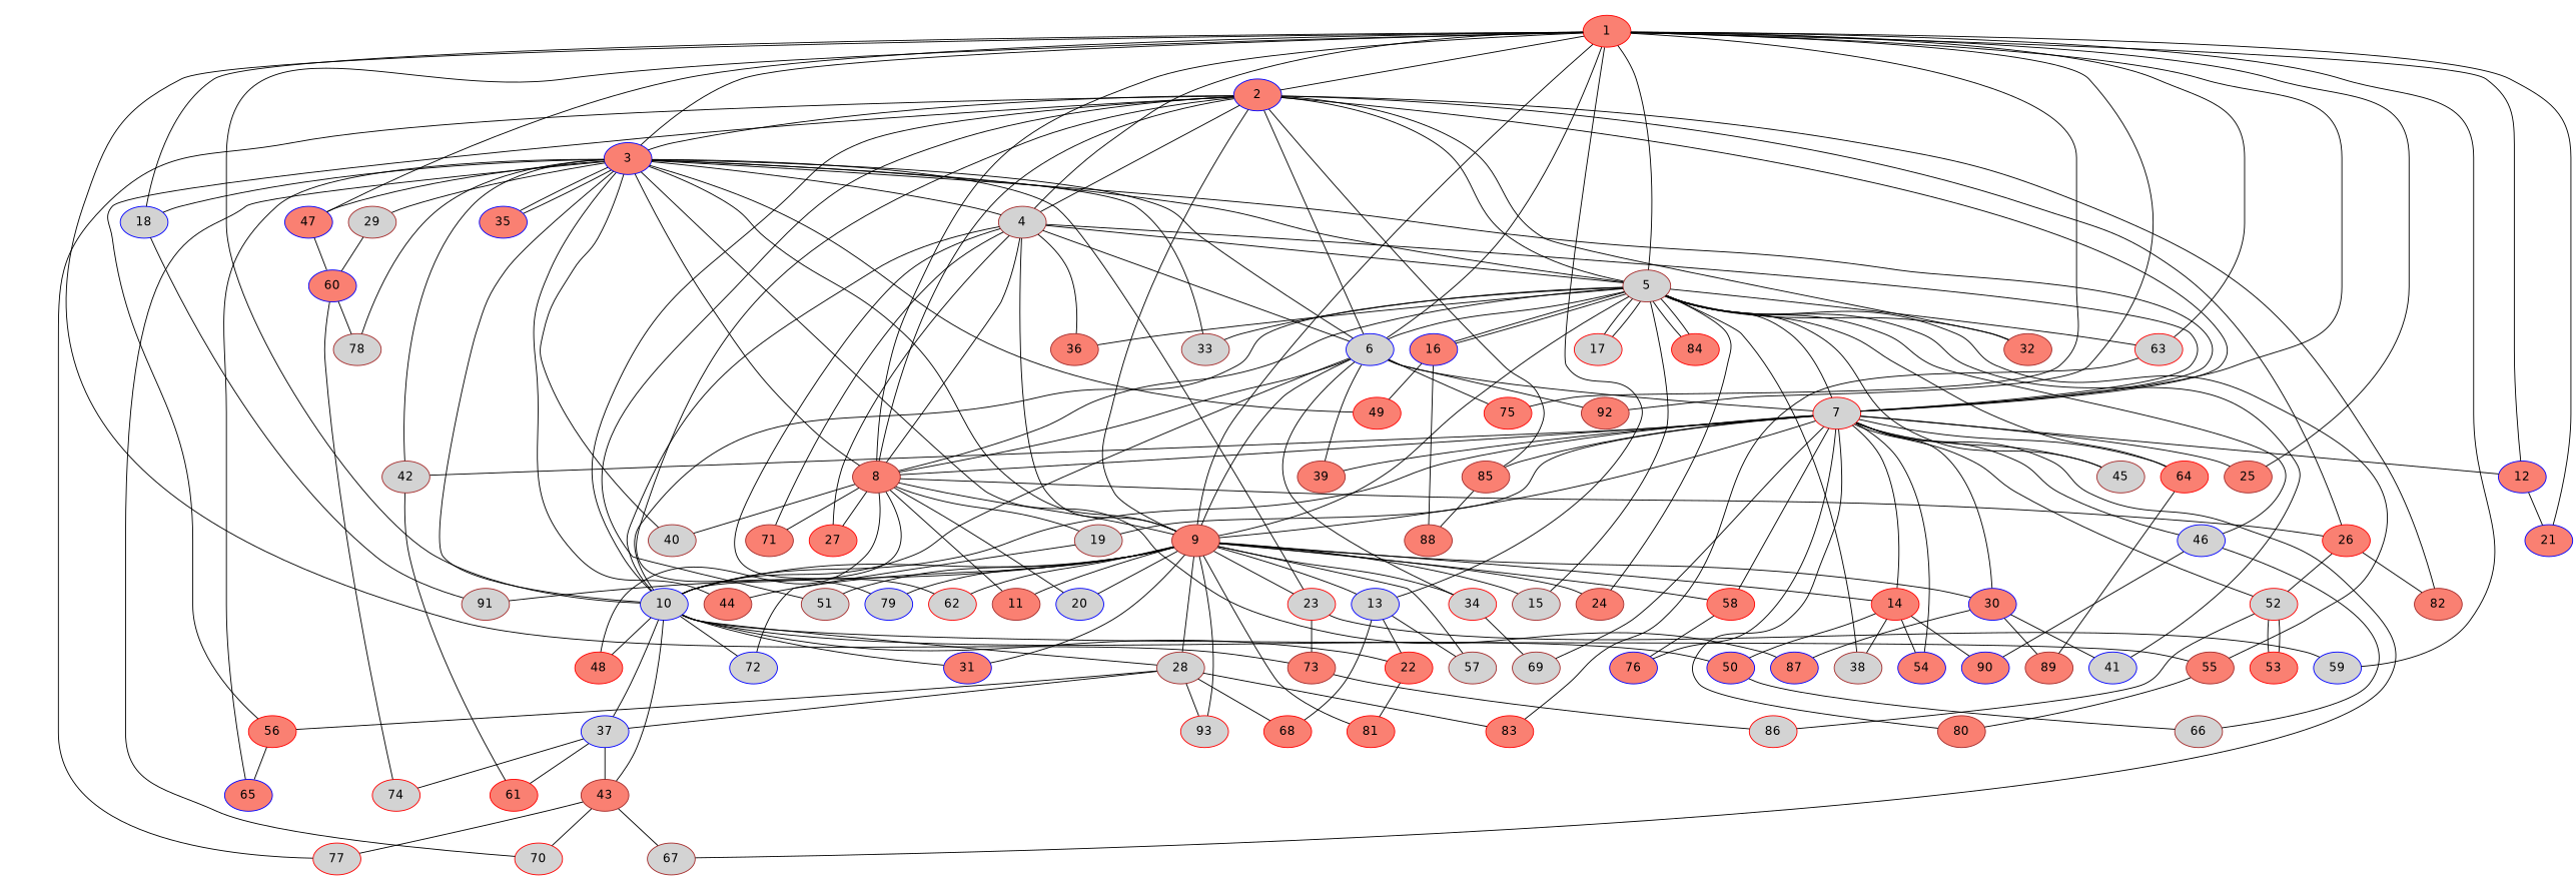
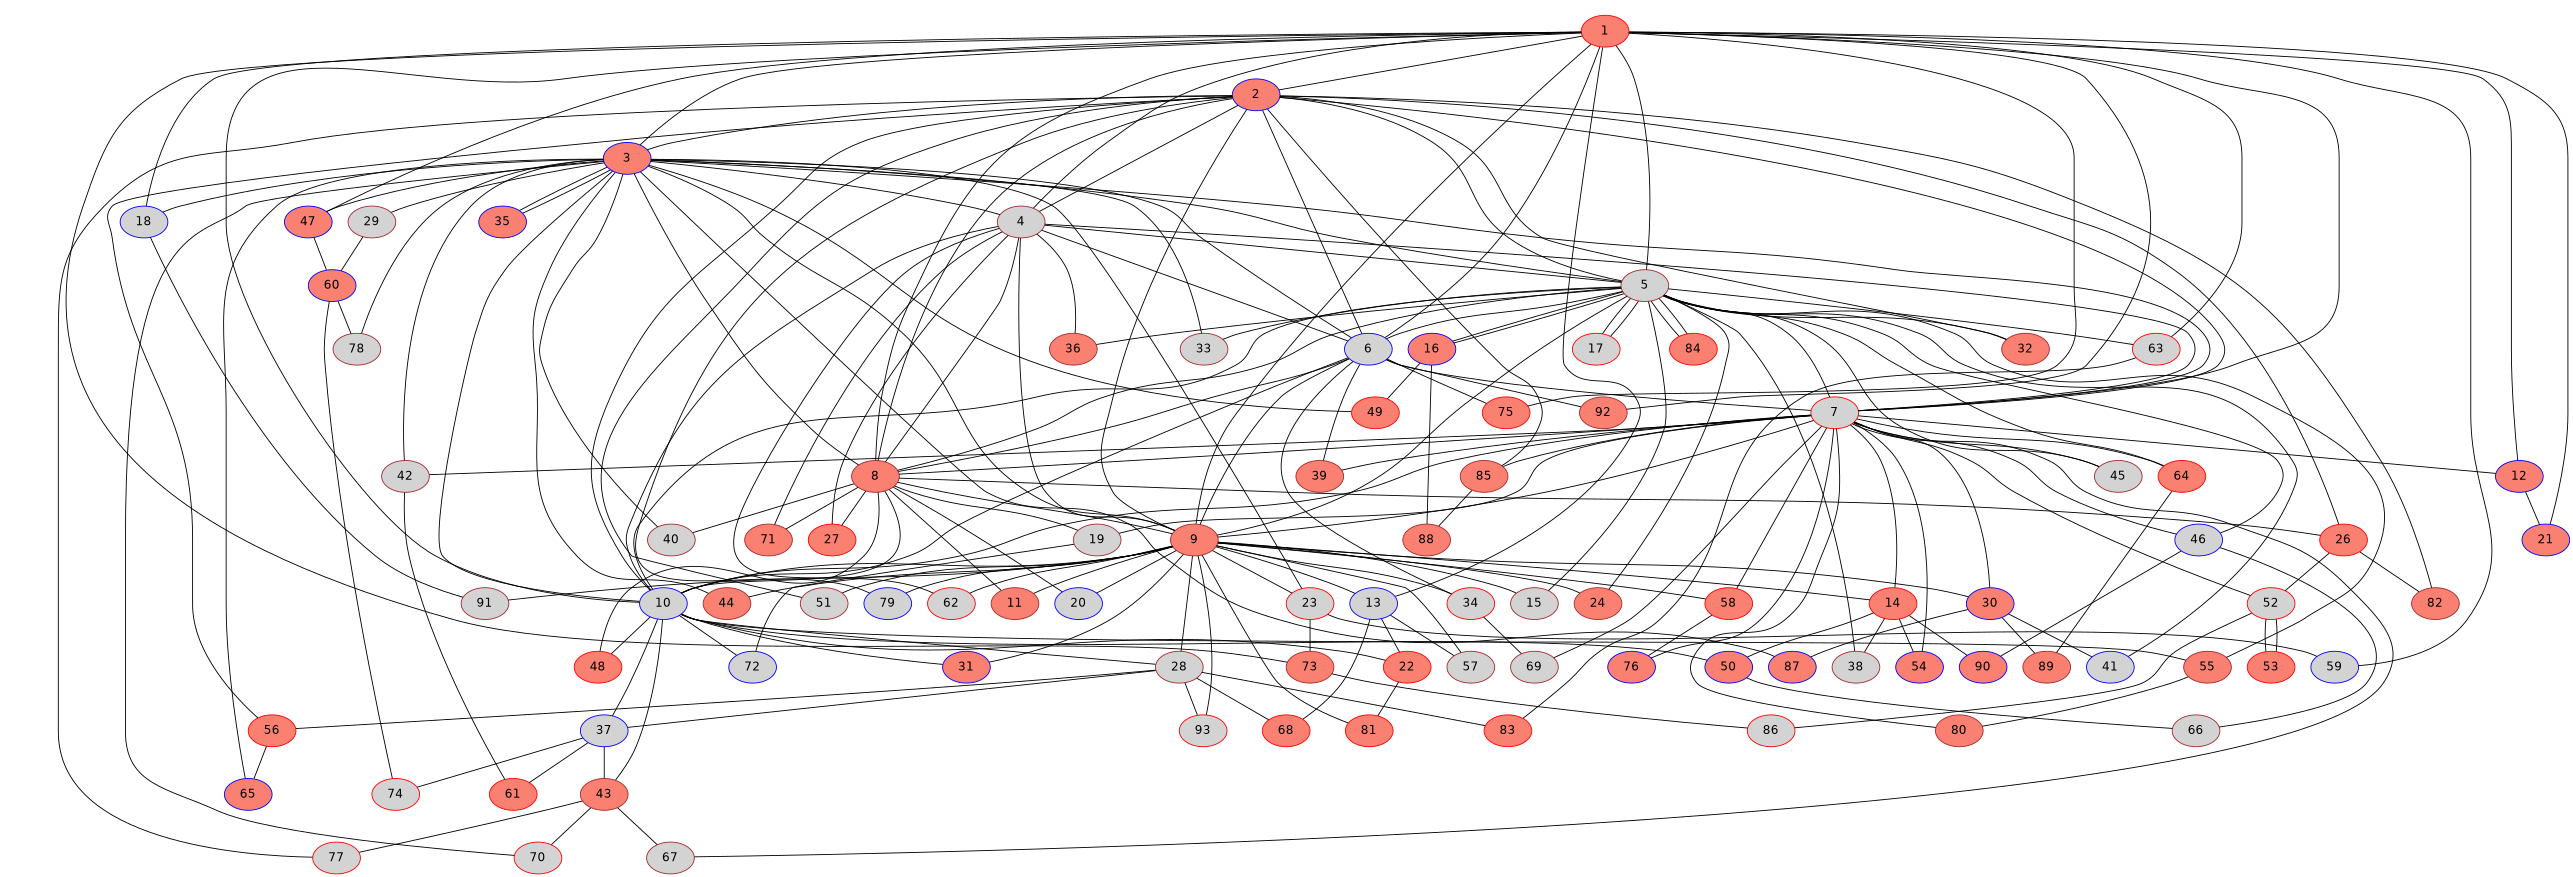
  graph {
    fontname="DejaVu Sans"
    node [color=brown fillcolor=salmon fontname="DejaVu Sans" style=filled]
    edge [fontname="DejaVu Sans"]
    1 [color=red]
    2 [color=blue]
    3 [color=blue]
    4 [fillcolor=lightgrey]
    5 [fillcolor=lightgrey]
    6 [color=blue fillcolor=lightgrey]
    7 [color=red fillcolor=lightgrey]
    8
    9
    10 [color=blue fillcolor=lightgrey]
    12 [color=blue]
    13 [color=blue fillcolor=lightgrey]
    18 [color=blue fillcolor=lightgrey]
    21 [color=blue]
-   25
    47 [color=blue]
    59 [color=blue fillcolor=lightgrey]
    63 [color=red fillcolor=lightgrey]
    73
    75 [color=red]
    92
    26 [color=red]
    32
    51 [fillcolor=lightgrey]
    56 [color=red]
    77 [color=red fillcolor=lightgrey]
    79 [color=blue fillcolor=lightgrey]
    82
    85
    29 [fillcolor=lightgrey]
    23 [color=red fillcolor=lightgrey]
    33 [fillcolor=lightgrey]
    35 [color=blue]
    40 [fillcolor=lightgrey]
    42 [fillcolor=lightgrey]
    44
    49 [color=red]
    65 [color=blue]
    70 [color=red fillcolor=lightgrey]
    78 [fillcolor=lightgrey]
    87 [color=blue]
    27 [color=red]
    36
    62 [color=red fillcolor=lightgrey]
    71
    15 [fillcolor=lightgrey]
    16 [color=blue]
    17 [color=red fillcolor=lightgrey]
    24
    38 [fillcolor=lightgrey]
    41 [color=blue fillcolor=lightgrey]
    45 [fillcolor=lightgrey]
    46 [color=blue fillcolor=lightgrey]
    55
    64 [color=red]
    84 [color=red]
    34 [color=red fillcolor=lightgrey]
    39
    14 [color=red]
    19 [fillcolor=lightgrey]
    30 [color=blue]
    52 [color=red fillcolor=lightgrey]
    54 [color=blue]
    58 [color=red]
    67 [fillcolor=lightgrey]
    69 [fillcolor=lightgrey]
    76 [color=blue]
    80
    11
    20 [color=blue fillcolor=lightgrey]
    48 [color=red]
    28 [fillcolor=lightgrey]
    31 [color=blue]
    57 [fillcolor=lightgrey]
    81 [color=red]
    91 [fillcolor=lightgrey]
    93 [color=red fillcolor=lightgrey]
    22 [color=red]
    37 [color=blue fillcolor=lightgrey]
    43
    50 [color=blue]
    72 [color=blue fillcolor=lightgrey]
    68 [color=red]
    60 [color=blue]
    83 [color=red]
    86 [color=red fillcolor=lightgrey]
    88
    61 [color=red]
    90 [color=blue]
    66 [fillcolor=lightgrey]
    89
    53 [color=red]
    74 [color=red fillcolor=lightgrey]
    1 -- 2
    1 -- 3
    1 -- 4
    1 -- 5
    1 -- 6
    1 -- 7
    1 -- 8
    1 -- 9
    1 -- 10
    1 -- 12
    1 -- 13
    1 -- 18
    1 -- 21
-   1 -- 25
    1 -- 47
    1 -- 59
    1 -- 63
    1 -- 73
    1 -- 75
    1 -- 92
    2 -- 3
    2 -- 4
    2 -- 5
    2 -- 6
    2 -- 7
    2 -- 8
    2 -- 9
    2 -- 10
    2 -- 26
    2 -- 32
    2 -- 51
    2 -- 56
    2 -- 77
    2 -- 79
    2 -- 82
    2 -- 85
    3 -- 4
    3 -- 5
    3 -- 6
    3 -- 7
    3 -- 8
    3 -- 9
    3 -- 10
    3 -- 18
    3 -- 47
    3 -- 29
    3 -- 23
    3 -- 33
    3 -- 35
    3 -- 35
    3 -- 40
    3 -- 42
    3 -- 44
    3 -- 49
    3 -- 65
    3 -- 70
    3 -- 78
    3 -- 87
    4 -- 5
    4 -- 6
    4 -- 7
    4 -- 8
    4 -- 9
    4 -- 10
    4 -- 27
    4 -- 36
    4 -- 62
    4 -- 71
    5 -- 6
    5 -- 7
    5 -- 8
    5 -- 9
    5 -- 10
    5 -- 63
    5 -- 32
    5 -- 33
    5 -- 36
    5 -- 15
    5 -- 16
    5 -- 16
    5 -- 17
    5 -- 17
    5 -- 24
    5 -- 38
    5 -- 41
    5 -- 45
    5 -- 46
    5 -- 55
    5 -- 64
    5 -- 84
    5 -- 84
    6 -- 7
    6 -- 8
    6 -- 9
    6 -- 10
    6 -- 75
    6 -- 92
    6 -- 34
    6 -- 39
    7 -- 8
    7 -- 9
    7 -- 10
    7 -- 12
-   7 -- 25
    7 -- 85
    7 -- 42
    7 -- 45
    7 -- 46
    7 -- 64
    7 -- 39
    7 -- 14
    7 -- 19
    7 -- 30
    7 -- 52
    7 -- 54
    7 -- 58
    7 -- 67
    7 -- 69
    7 -- 76
    7 -- 80
    8 -- 9
    8 -- 10
    8 -- 26
    8 -- 40
    8 -- 27
    8 -- 71
    8 -- 19
    8 -- 11
    8 -- 20
    8 -- 48
    9 -- 10
    9 -- 13
    9 -- 51
    9 -- 79
    9 -- 23
    9 -- 44
    9 -- 62
    9 -- 15
    9 -- 24
    9 -- 34
    9 -- 14
    9 -- 30
    9 -- 58
    9 -- 11
    9 -- 20
    9 -- 28
    9 -- 31
    9 -- 57
    9 -- 81
    9 -- 91
    9 -- 93
    10 -- 55
    10 -- 48
    10 -- 28
    10 -- 31
    10 -- 22
    10 -- 37
    10 -- 43
    10 -- 50
    10 -- 72
    12 -- 21
    13 -- 57
    13 -- 22
    13 -- 68
    18 -- 91
    47 -- 60
    63 -- 83
    73 -- 86
    26 -- 82
    26 -- 52
    56 -- 65
    85 -- 88
    29 -- 60
    23 -- 59
    23 -- 73
    42 -- 61
    16 -- 49
    16 -- 88
    46 -- 90
    46 -- 66
    55 -- 80
    64 -- 89
    34 -- 69
    14 -- 38
    14 -- 54
    14 -- 50
    14 -- 90
    19 -- 72
    30 -- 87
    30 -- 41
    30 -- 89
    52 -- 86
    52 -- 53
    52 -- 53
    58 -- 76
    28 -- 56
    28 -- 93
    28 -- 37
    28 -- 68
    28 -- 83
    22 -- 81
    37 -- 43
    37 -- 61
    37 -- 74
    43 -- 77
    43 -- 70
    43 -- 67
    50 -- 66
    60 -- 78
    60 -- 74
  }
